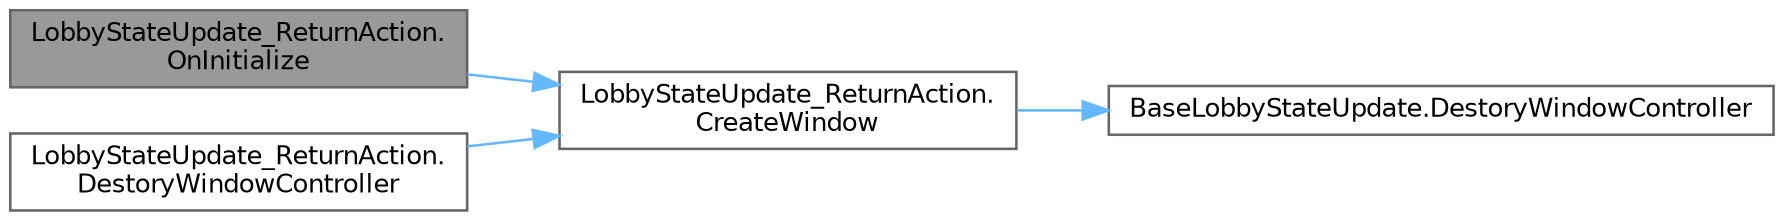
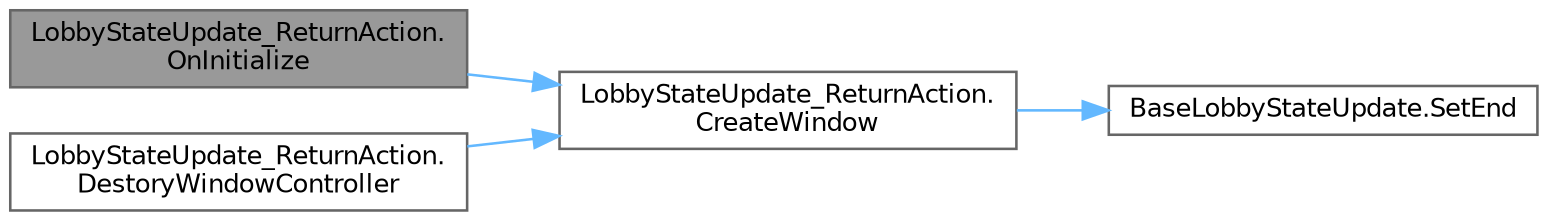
  digraph {
    rankdir=LR
    node [color=grey40 fillcolor=white fontname=Helvetica fontsize=10 shape=box style=filled]
    edge [color=steelblue1 fontname=Helvetica fontsize=10 labelfontname=Helvetica labelfontsize=10 style=solid]
    n1 [color=gray40 fillcolor=grey60 fontcolor=black height=0.2 label="LobbyStateUpdate_ReturnAction.\lOnInitialize" width=0.4]
    n2 [height=0.2 label="LobbyStateUpdate_ReturnAction.\lCreateWindow" width=0.4]
-   n3 [height=0.2 label="BaseLobbyStateUpdate.DestoryWindowController" width=0.4]
+   n3 [height=0.2 label="BaseLobbyStateUpdate.SetEnd" width=0.4]
    n4 [height=0.2 label="LobbyStateUpdate_ReturnAction.\lDestoryWindowController" width=0.4]
    n1 -> n2
    n2 -> n3
    n4 -> n2
  }
